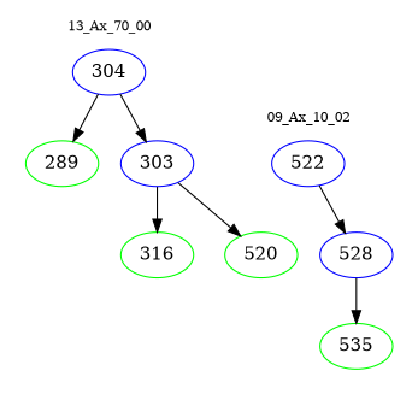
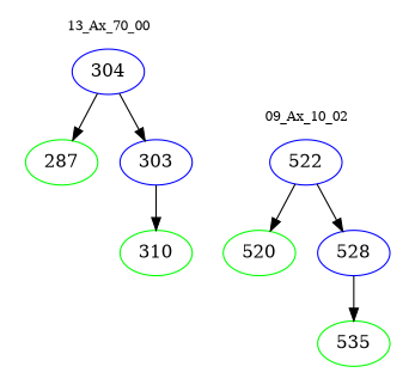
  digraph {
    node [color=blue]
    edge [color=black]
    n1 [label=304]
-   n2 [color=green label=289]
+   n2 [color=green label=287]
    n3 [label=303]
-   n4 [color=green label=316]
+   n4 [color=green label=310]
    n5 [label=522]
    n6 [label=528]
    n7 [color=green label=520]
    n8 [color=green label=535]
    subgraph cluster_1 {
      color=white
      fontsize=10
      label="13_Ax_70_00"
      n1
      n2
      n3
      n4
    }
    subgraph cluster_2 {
      color=white
      fontsize=10
      label="09_Ax_10_02"
      n5
      n6
      n7
      n8
    }
    n1 -> n2
    n1 -> n3
    n3 -> n4
    n5 -> n6
-   n3 -> n7
+   n5 -> n7
    n6 -> n8
  }
